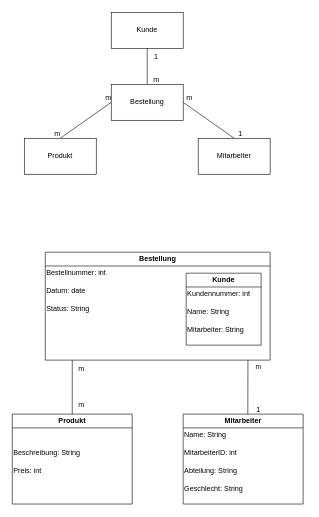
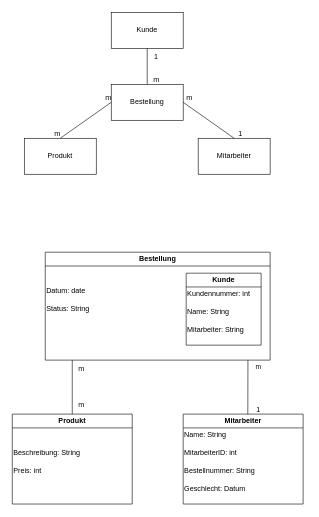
  <mxCell id="0" />
  <mxCell id="1" parent="0" />
  <mxCell id="2" value="Produkt" style="rounded=0;whiteSpace=wrap;html=1;" vertex="1" parent="1"><mxGeometry x="40" y="230" width="120" height="60" as="geometry" /></mxCell>
  <mxCell id="3" value="Kunde" style="rounded=0;whiteSpace=wrap;html=1;" vertex="1" parent="1"><mxGeometry x="185" y="20" width="120" height="60" as="geometry" /></mxCell>
  <mxCell id="4" value="Bestellung" style="rounded=0;whiteSpace=wrap;html=1;" vertex="1" parent="1"><mxGeometry x="185" y="140" width="120" height="60" as="geometry" /></mxCell>
  <mxCell id="5" value="Mitarbeiter" style="rounded=0;whiteSpace=wrap;html=1;" vertex="1" parent="1"><mxGeometry x="330" y="230" width="120" height="60" as="geometry" /></mxCell>
  <mxCell id="6" value="" style="endArrow=none;html=1;rounded=0;exitX=0.5;exitY=1;exitDx=0;exitDy=0;entryX=0.5;entryY=0;entryDx=0;entryDy=0;" edge="1" parent="1" source="3" target="4"><mxGeometry width="50" height="50" relative="1" as="geometry"><mxPoint x="180" y="220" as="sourcePoint" /><mxPoint x="230" y="170" as="targetPoint" /></mxGeometry></mxCell>
  <mxCell id="7" value="1" style="text;html=1;align=center;verticalAlign=middle;whiteSpace=wrap;rounded=0;" vertex="1" parent="1"><mxGeometry x="230" y="80" width="60" height="30" as="geometry" /></mxCell>
  <mxCell id="8" value="m" style="text;html=1;align=center;verticalAlign=middle;resizable=0;points=[];autosize=1;strokeColor=none;fillColor=none;" vertex="1" parent="1"><mxGeometry x="245" y="118" width="30" height="30" as="geometry" /></mxCell>
  <mxCell id="9" value="" style="endArrow=none;html=1;rounded=0;exitX=0.5;exitY=0;exitDx=0;exitDy=0;entryX=0;entryY=0.5;entryDx=0;entryDy=0;" edge="1" parent="1" source="2" target="4"><mxGeometry width="50" height="50" relative="1" as="geometry"><mxPoint x="170" y="220" as="sourcePoint" /><mxPoint x="220" y="170" as="targetPoint" /></mxGeometry></mxCell>
  <mxCell id="10" value="" style="endArrow=none;html=1;rounded=0;entryX=1;entryY=0.5;entryDx=0;entryDy=0;exitX=0.5;exitY=0;exitDx=0;exitDy=0;" edge="1" parent="1" source="5" target="4"><mxGeometry width="50" height="50" relative="1" as="geometry"><mxPoint x="170" y="220" as="sourcePoint" /><mxPoint x="220" y="170" as="targetPoint" /></mxGeometry></mxCell>
  <mxCell id="11" value="m" style="text;html=1;align=center;verticalAlign=middle;resizable=0;points=[];autosize=1;strokeColor=none;fillColor=none;" vertex="1" parent="1"><mxGeometry x="300" y="148" width="30" height="30" as="geometry" /></mxCell>
  <mxCell id="12" value="1" style="text;html=1;align=center;verticalAlign=middle;resizable=0;points=[];autosize=1;strokeColor=none;fillColor=none;" vertex="1" parent="1"><mxGeometry x="385" y="208" width="30" height="30" as="geometry" /></mxCell>
  <mxCell id="13" value="m" style="text;html=1;align=center;verticalAlign=middle;resizable=0;points=[];autosize=1;strokeColor=none;fillColor=none;" vertex="1" parent="1"><mxGeometry x="165" y="148" width="30" height="30" as="geometry" /></mxCell>
  <mxCell id="14" value="m" style="text;html=1;align=center;verticalAlign=middle;resizable=0;points=[];autosize=1;strokeColor=none;fillColor=none;" vertex="1" parent="1"><mxGeometry x="80" y="208" width="30" height="30" as="geometry" /></mxCell>
  <mxCell id="15" value="Bestellung" style="swimlane;whiteSpace=wrap;html=1;" vertex="1" parent="1"><mxGeometry x="75" y="420" width="375" height="180" as="geometry" /></mxCell>
- <mxCell id="16" value="Bestellnummer: int" style="text;html=1;align=left;verticalAlign=middle;whiteSpace=wrap;rounded=0;" vertex="1" parent="15"><mxGeometry y="20" width="200" height="30" as="geometry" /></mxCell>
  <mxCell id="17" value="Datum: date" style="text;html=1;align=left;verticalAlign=middle;whiteSpace=wrap;rounded=0;" vertex="1" parent="15"><mxGeometry y="50" width="200" height="30" as="geometry" /></mxCell>
  <mxCell id="18" value="Status: String" style="text;html=1;align=left;verticalAlign=middle;whiteSpace=wrap;rounded=0;" vertex="1" parent="15"><mxGeometry y="80" width="200" height="30" as="geometry" /></mxCell>
  <mxCell id="19" value="Kunde" style="swimlane;whiteSpace=wrap;html=1;" vertex="1" parent="15"><mxGeometry x="235" y="35" width="125" height="120" as="geometry" /></mxCell>
  <mxCell id="20" value="Kundennummer: int" style="text;html=1;align=left;verticalAlign=middle;whiteSpace=wrap;rounded=0;" vertex="1" parent="19"><mxGeometry y="20" width="200" height="30" as="geometry" /></mxCell>
  <mxCell id="21" value="Name: String" style="text;html=1;align=left;verticalAlign=middle;whiteSpace=wrap;rounded=0;" vertex="1" parent="19"><mxGeometry y="50" width="200" height="30" as="geometry" /></mxCell>
  <mxCell id="22" value="Mitarbeiter: String" style="text;html=1;align=left;verticalAlign=middle;whiteSpace=wrap;rounded=0;" vertex="1" parent="19"><mxGeometry y="80" width="200" height="30" as="geometry" /></mxCell>
  <mxCell id="23" value="Produkt" style="swimlane;whiteSpace=wrap;html=1;startSize=23;" vertex="1" parent="1"><mxGeometry x="20" y="690" width="200" height="150" as="geometry" /></mxCell>
  <mxCell id="24" value="Beschreibung: String" style="text;html=1;align=left;verticalAlign=middle;whiteSpace=wrap;rounded=0;" vertex="1" parent="23"><mxGeometry y="50" width="200" height="30" as="geometry" /></mxCell>
  <mxCell id="25" value="Preis: int" style="text;html=1;align=left;verticalAlign=middle;whiteSpace=wrap;rounded=0;" vertex="1" parent="23"><mxGeometry y="80" width="200" height="30" as="geometry" /></mxCell>
  <mxCell id="26" value="Mitarbeiter" style="swimlane;whiteSpace=wrap;html=1;startSize=23;" vertex="1" parent="1"><mxGeometry x="305" y="690" width="200" height="150" as="geometry" /></mxCell>
  <mxCell id="27" value="Name: String" style="text;html=1;align=left;verticalAlign=middle;whiteSpace=wrap;rounded=0;" vertex="1" parent="26"><mxGeometry y="20" width="200" height="30" as="geometry" /></mxCell>
  <mxCell id="28" value="MitarbeiterID: int" style="text;html=1;align=left;verticalAlign=middle;whiteSpace=wrap;rounded=0;" vertex="1" parent="26"><mxGeometry y="50" width="200" height="30" as="geometry" /></mxCell>
- <mxCell id="29" value="Abteilung: String" style="text;html=1;align=left;verticalAlign=middle;whiteSpace=wrap;rounded=0;" vertex="1" parent="26"><mxGeometry y="80" width="200" height="30" as="geometry" /></mxCell>
- <mxCell id="30" value="Geschlecht: String" style="text;html=1;align=left;verticalAlign=middle;whiteSpace=wrap;rounded=0;" vertex="1" parent="26"><mxGeometry y="110" width="200" height="30" as="geometry" /></mxCell>
+ <mxCell id="29" value="Bestellnummer: String" style="text;html=1;align=left;verticalAlign=middle;whiteSpace=wrap;rounded=0;" vertex="1" parent="26"><mxGeometry y="80" width="200" height="30" as="geometry" /></mxCell>
+ <mxCell id="30" value="Geschlecht: Datum" style="text;html=1;align=left;verticalAlign=middle;whiteSpace=wrap;rounded=0;" vertex="1" parent="26"><mxGeometry y="110" width="200" height="30" as="geometry" /></mxCell>
  <mxCell id="31" value="" style="endArrow=none;html=1;rounded=0;exitX=0.5;exitY=0;exitDx=0;exitDy=0;" edge="1" parent="1" source="23"><mxGeometry width="50" height="50" relative="1" as="geometry"><mxPoint x="160" y="680" as="sourcePoint" /><mxPoint x="120" y="600" as="targetPoint" /></mxGeometry></mxCell>
  <mxCell id="32" value="" style="endArrow=none;html=1;rounded=0;exitX=0.539;exitY=0.001;exitDx=0;exitDy=0;exitPerimeter=0;" edge="1" parent="1" source="26"><mxGeometry width="50" height="50" relative="1" as="geometry"><mxPoint x="160" y="680" as="sourcePoint" /><mxPoint x="413" y="600" as="targetPoint" /></mxGeometry></mxCell>
  <mxCell id="33" value="m" style="edgeLabel;html=1;align=center;verticalAlign=middle;resizable=0;points=[];" vertex="1" connectable="0" parent="32"><mxGeometry x="0.859" y="-3" relative="1" as="geometry"><mxPoint x="14" y="4" as="offset" /></mxGeometry></mxCell>
  <mxCell id="34" value="m" style="text;html=1;align=center;verticalAlign=middle;resizable=0;points=[];autosize=1;strokeColor=none;fillColor=none;" vertex="1" parent="1"><mxGeometry x="120" y="600" width="30" height="30" as="geometry" /></mxCell>
  <mxCell id="35" value="m" style="text;html=1;align=center;verticalAlign=middle;resizable=0;points=[];autosize=1;strokeColor=none;fillColor=none;" vertex="1" parent="1"><mxGeometry x="120" y="660" width="30" height="30" as="geometry" /></mxCell>
  <mxCell id="36" value="1" style="text;html=1;align=center;verticalAlign=middle;resizable=0;points=[];autosize=1;strokeColor=none;fillColor=none;" vertex="1" parent="1"><mxGeometry x="415" y="668" width="30" height="30" as="geometry" /></mxCell>
